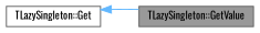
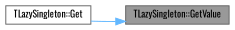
  digraph {
    rankdir=RL
    fontname=Oswald
    node [fontname=Oswald fontsize=10 shape=box style=filled]
    n1 [color=gray40 fillcolor=grey60 fontcolor=black height=0.2 label="TLazySingleton::GetValue" width=0.4]
    n2 [color=grey40 fillcolor=white height=0.2 label="TLazySingleton::Get" width=0.4]
-   n2 -> n1 [color=steelblue1 dir=back fontname=Oswald fontsize=10 labelfontname=Helvetica labelfontsize=10 style=solid]
+   n1 -> n2 [color=steelblue1 dir=back fontname=Oswald fontsize=10 labelfontname=Helvetica labelfontsize=10 style=solid]
  }
